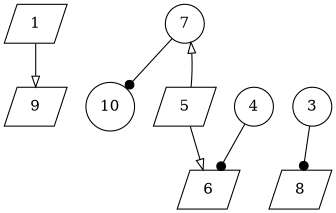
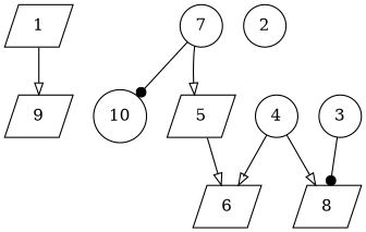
  digraph {
    node [alpha=0.07 shape=parallelogram]
    edge [arrowhead=onormal]
    1 [expect_size=38337536]
    9 [alpha=0.10 expect_size=32342016]
    7 [alpha=0.05 expect_size=11692032 shape=circle]
    10 [alpha=0.14 expect_size=27532288 shape=circle]
+   2 [alpha=0.13 expect_size=19457024 shape=circle]
    3 [alpha=0.09 expect_size=47321088 shape=circle]
    8 [alpha=0.01 expect_size=38497280]
    4 [alpha=0.09 expect_size=36792320 shape=circle]
    6 [expect_size=38736896]
    5 [alpha=0.03 expect_size=11415552]
    1 -> 9
    7 -> 10 [arrowhead=dot]
    3 -> 8 [arrowhead=dot]
-   4 -> 6 [arrowhead=dot]
-   5 -> 7
+   4 -> 8
+   4 -> 6
+   7 -> 5
    5 -> 6
  }
